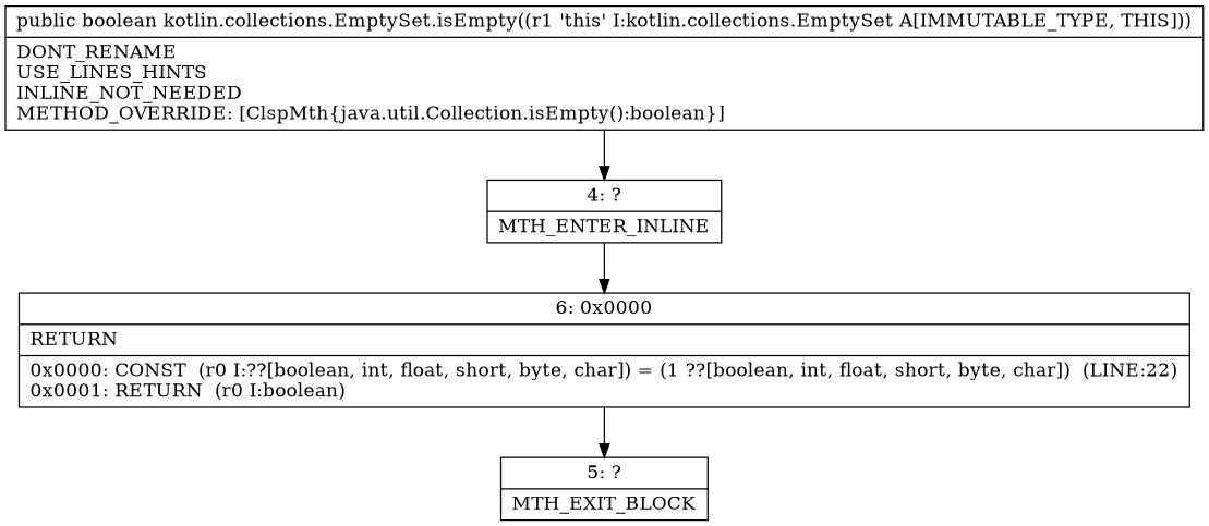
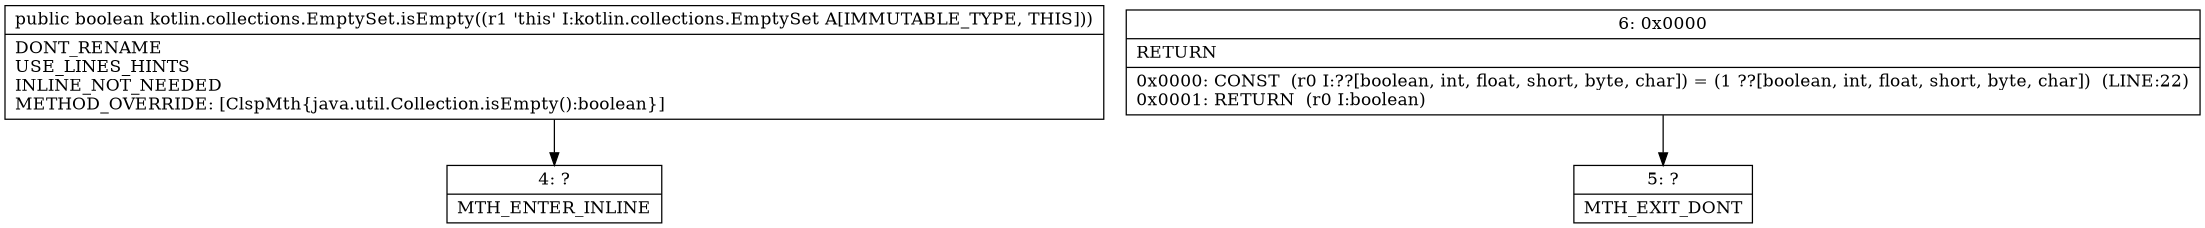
  digraph {
    node [shape=record]
    n1 [label="{4\:\ ?|MTH_ENTER_INLINE\l}"]
    n2 [label="{6\:\ 0x0000|RETURN\l|0x0000: CONST  (r0 I:??[boolean, int, float, short, byte, char]) = (1 ??[boolean, int, float, short, byte, char])  (LINE:22)\l0x0001: RETURN  (r0 I:boolean) \l}"]
-   n3 [label="{5\:\ ?|MTH_EXIT_BLOCK\l}"]
+   n3 [label="{5\:\ ?|MTH_EXIT_DONT\l}"]
    n4 [label="{public boolean kotlin.collections.EmptySet.isEmpty((r1 'this' I:kotlin.collections.EmptySet A[IMMUTABLE_TYPE, THIS]))  | DONT_RENAME\lUSE_LINES_HINTS\lINLINE_NOT_NEEDED\lMETHOD_OVERRIDE: [ClspMth\{java.util.Collection.isEmpty():boolean\}]\l}"]
-   n1 -> n2
    n2 -> n3
    n4 -> n1
  }
